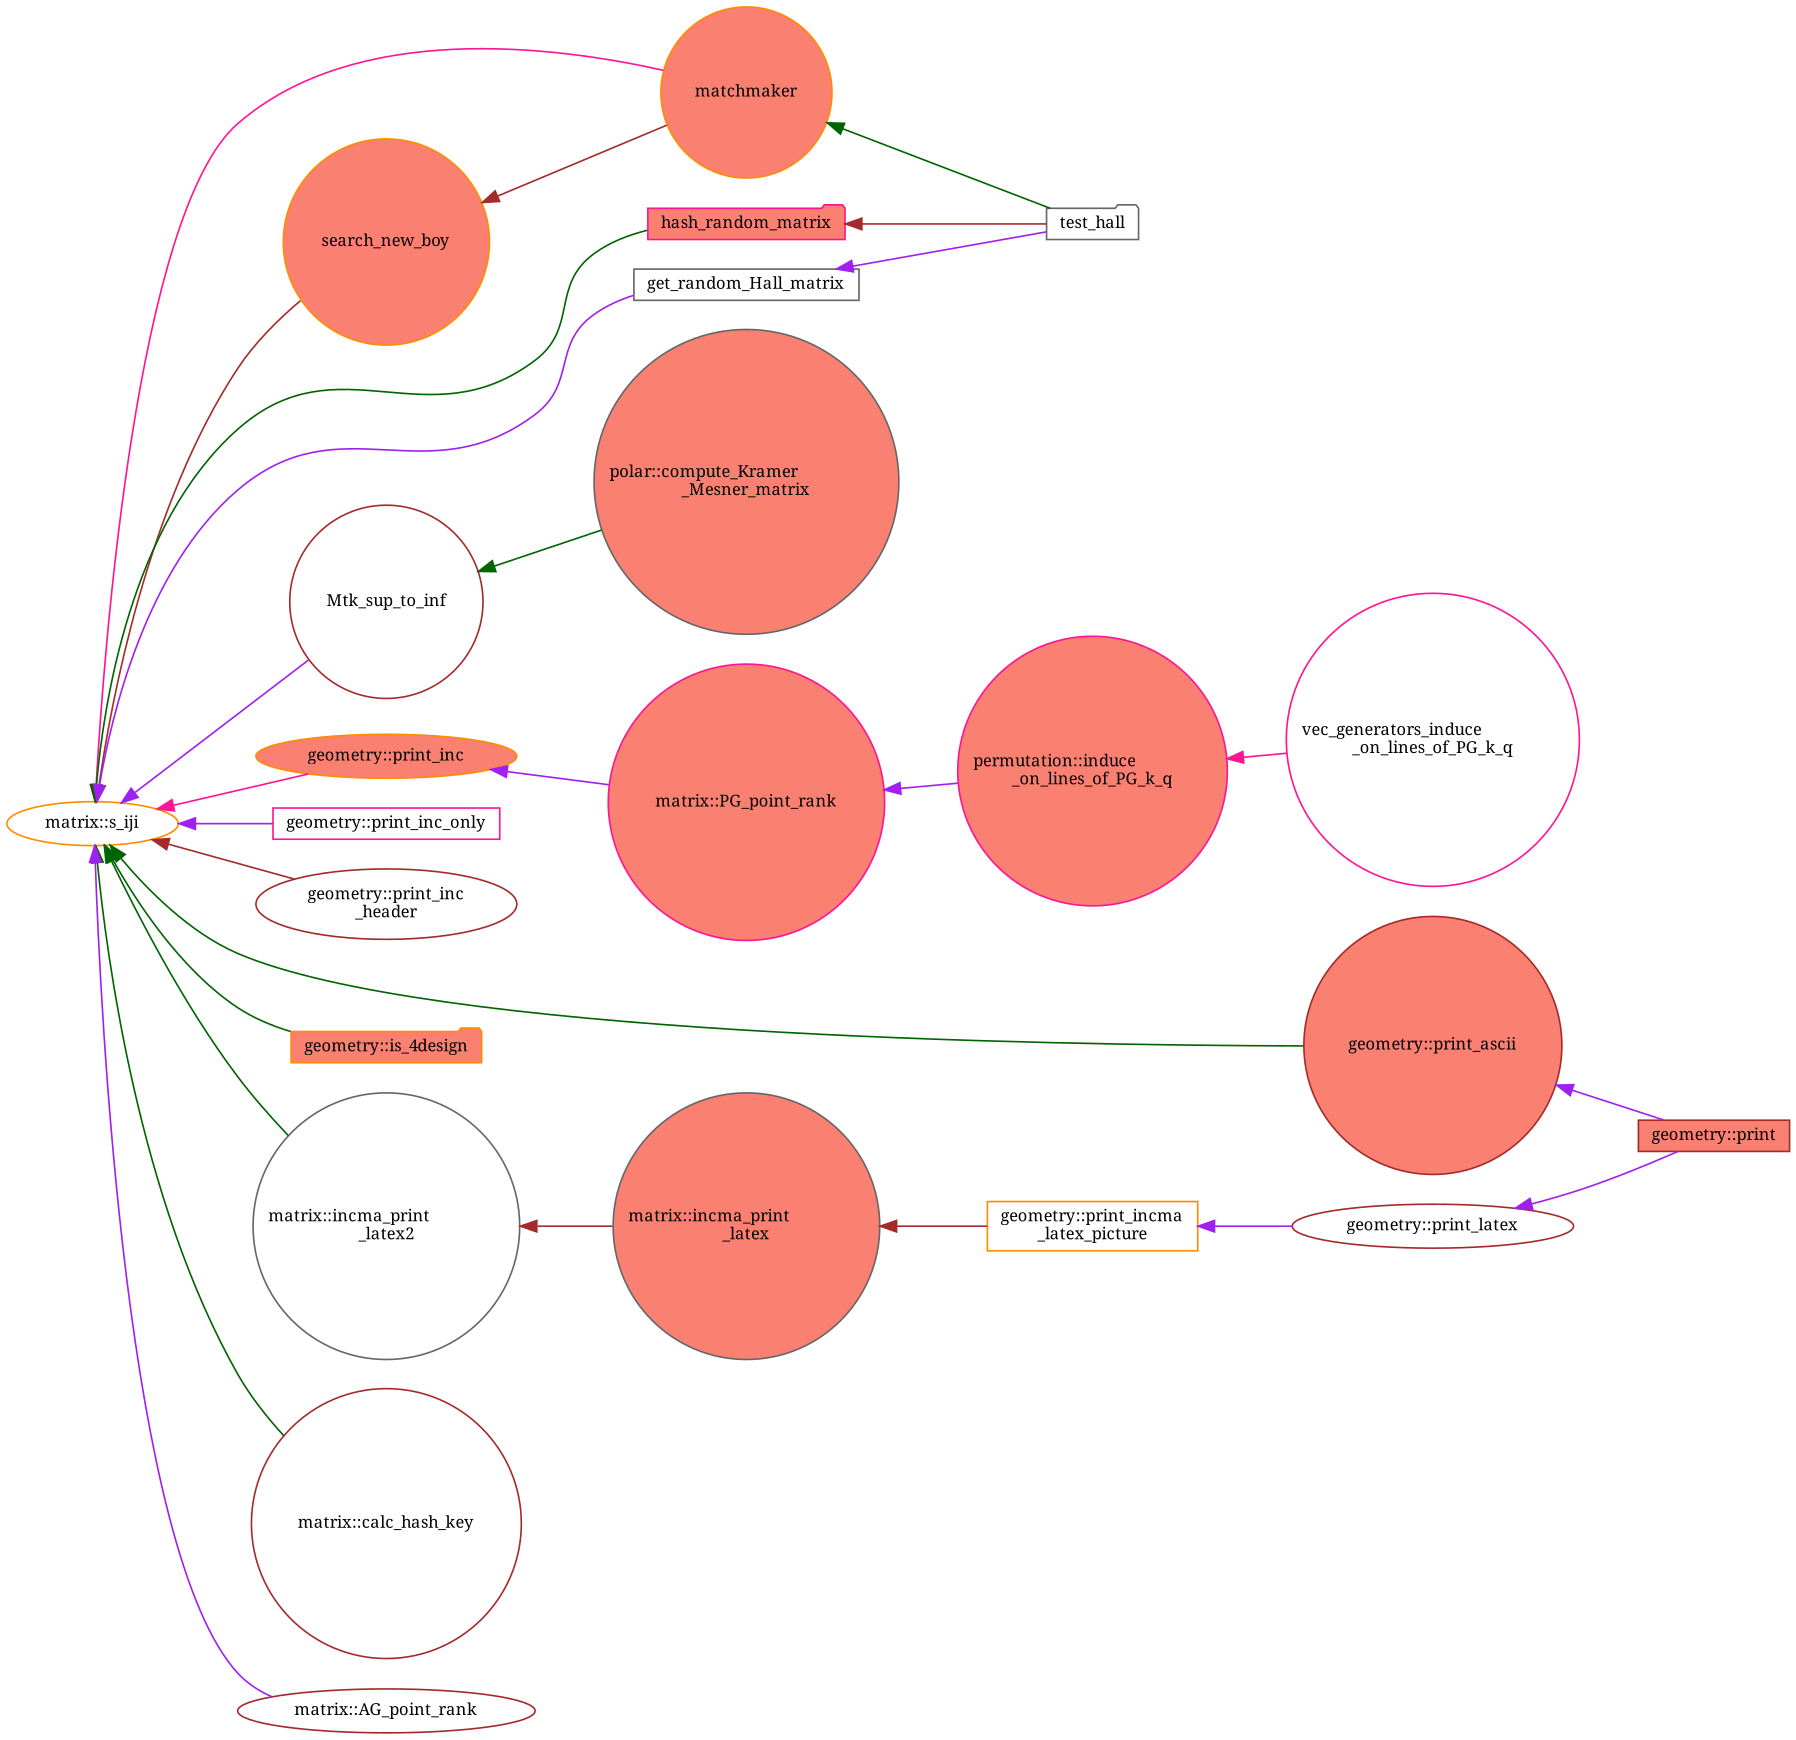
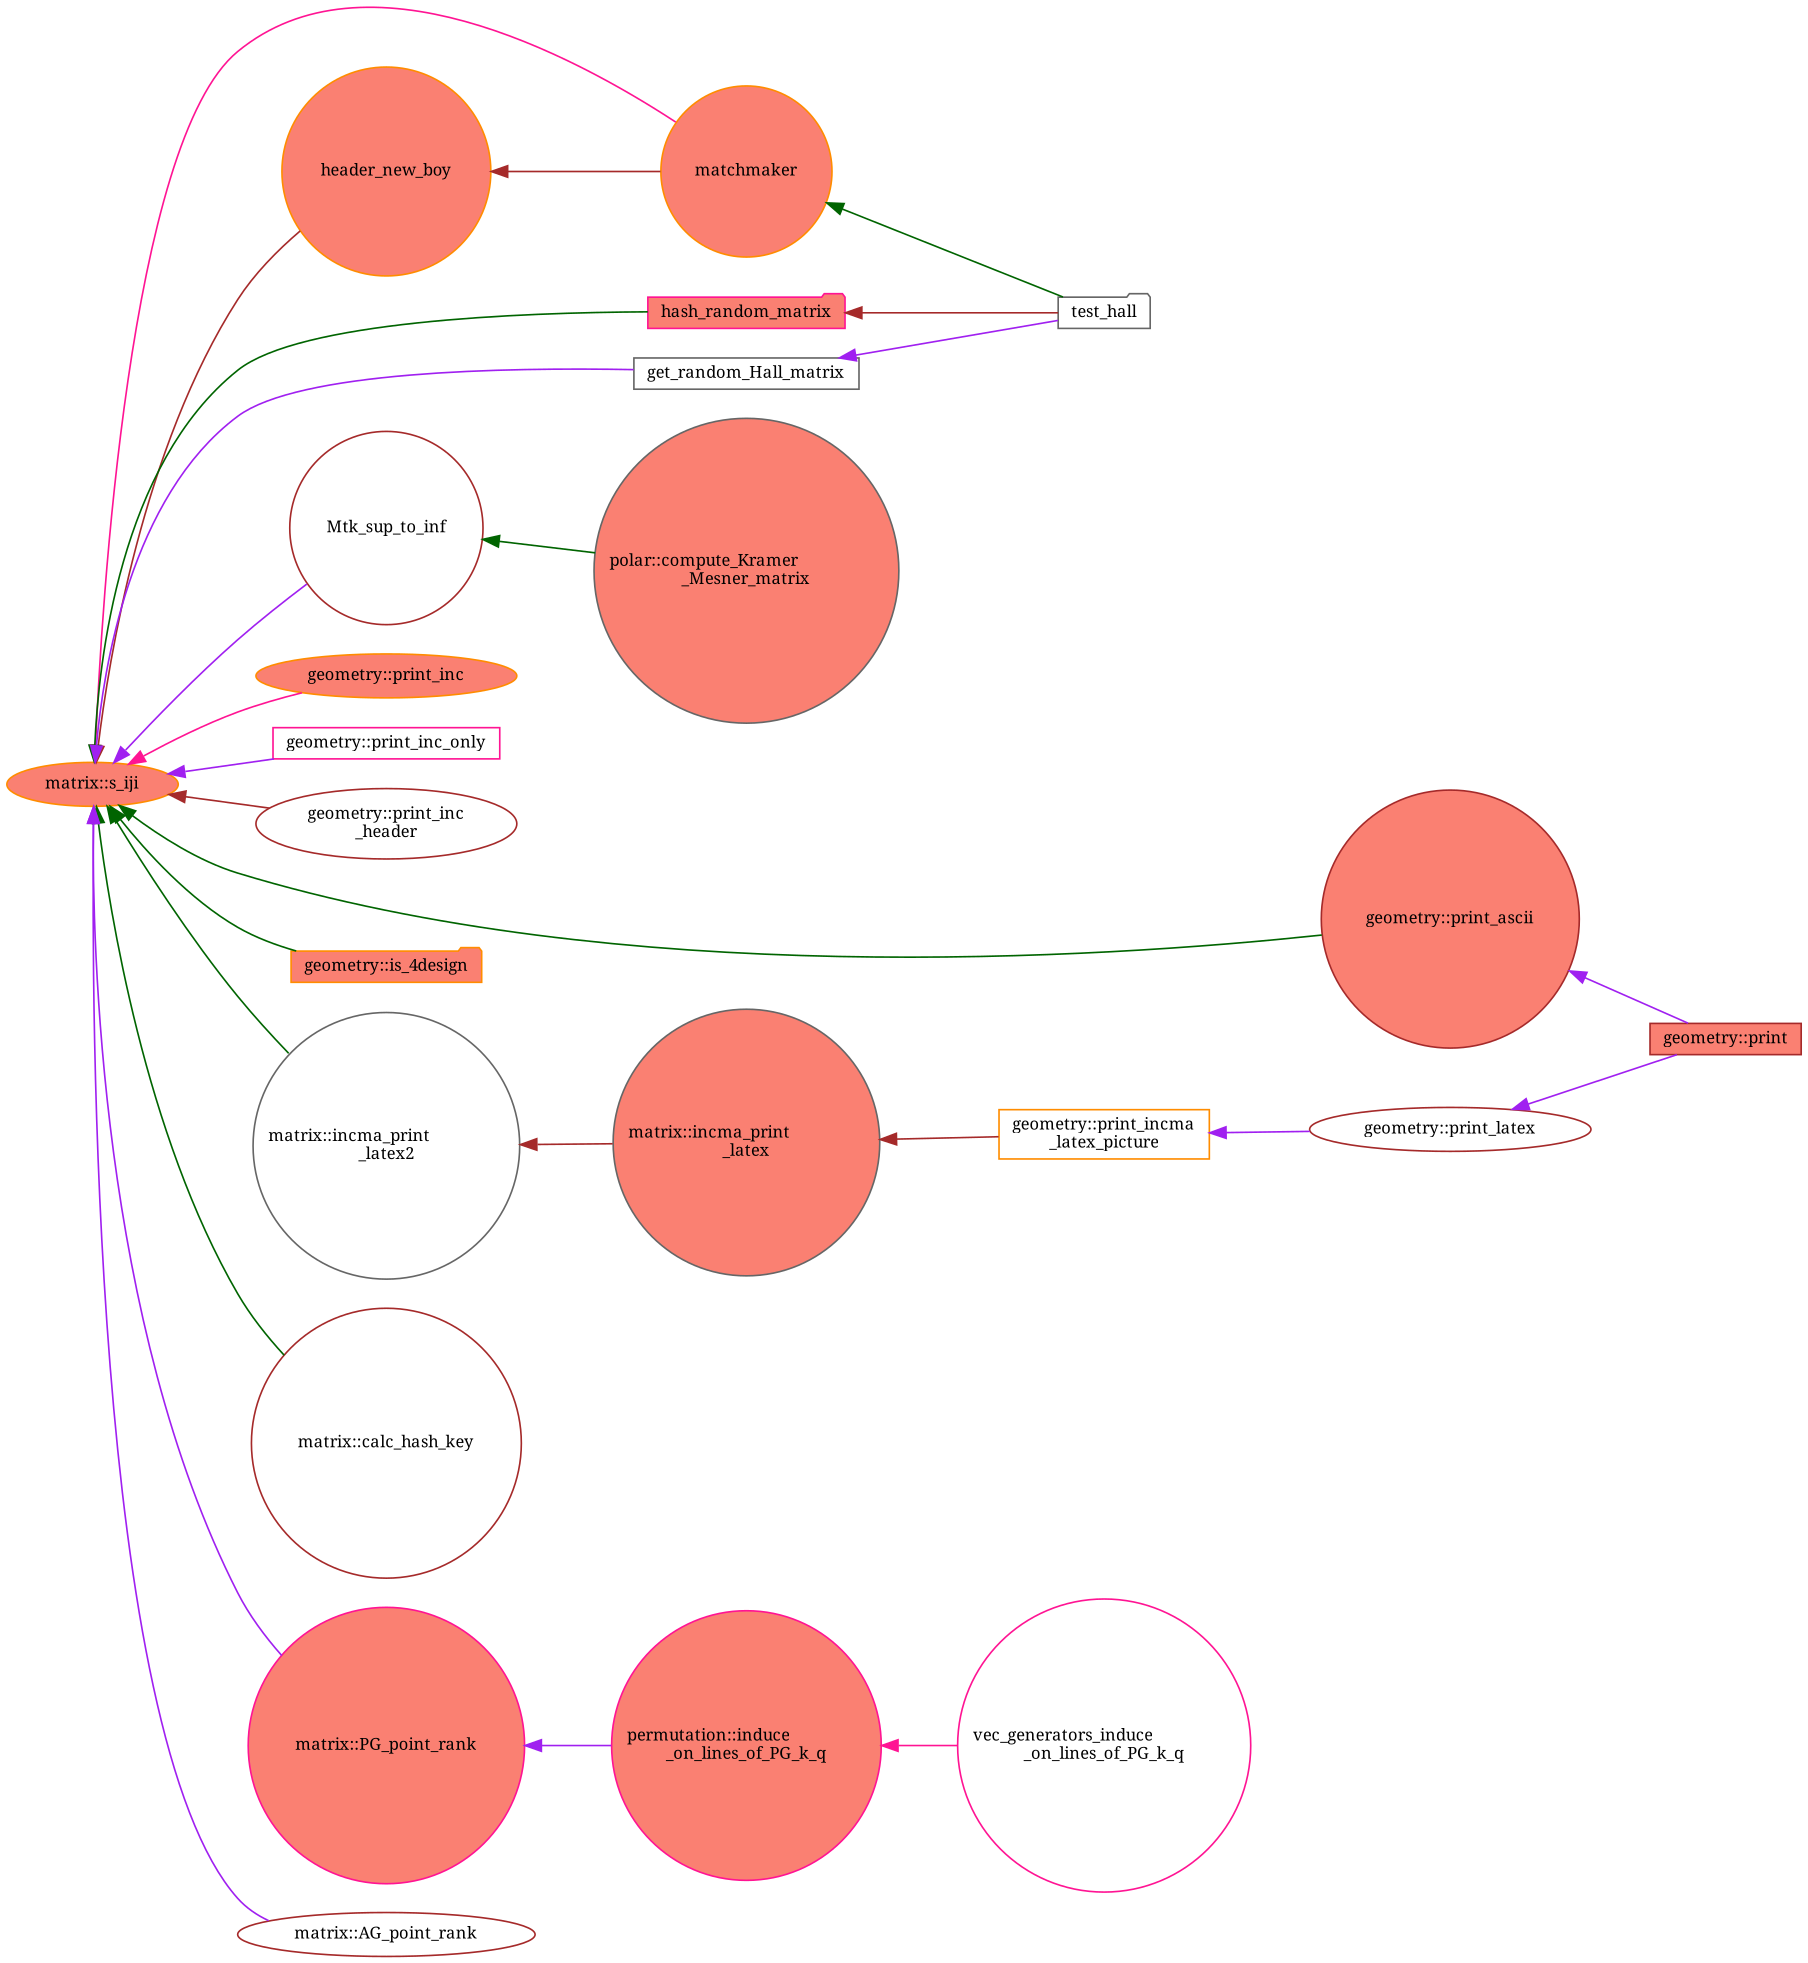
  digraph {
    fontname="Noto Serif"
    rankdir=LR
    node [color=brown fillcolor=salmon fontname="Noto Serif" fontsize=10 shape=circle style=filled]
    edge [color=purple dir=back fontname="Noto Serif" fontsize=10 labelfontname=Helvetica labelfontsize=10 style=solid]
-   n1 [color=darkorange fillcolor=white fontcolor=black height=0.2 label="matrix::s_iji" shape=ellipse width=0.4]
+   n1 [color=darkorange fontcolor=black height=0.2 label="matrix::s_iji" shape=ellipse width=0.4]
    n2 [color=darkorange height=0.2 label=matchmaker width=0.4]
-   n3 [color=darkorange height=0.2 label=search_new_boy width=0.4]
+   n3 [color=darkorange height=0.2 label=header_new_boy width=0.4]
    n4 [color=deeppink height=0.2 label=hash_random_matrix shape=folder width=0.4]
    n5 [color=gray40 fillcolor=white height=0.2 label=get_random_Hall_matrix shape=box width=0.4]
    n6 [fillcolor=white height=0.2 label=Mtk_sup_to_inf width=0.4]
    n7 [color=darkorange height=0.2 label="geometry::print_inc" shape=ellipse width=0.4]
    n8 [color=deeppink fillcolor=white height=0.2 label="geometry::print_inc_only" shape=box width=0.4]
    n9 [fillcolor=white height=0.2 label="geometry::print_inc\l_header" shape=ellipse width=0.4]
    n10 [height=0.2 label="geometry::print_ascii" width=0.4]
    n11 [color=darkorange height=0.2 label="geometry::is_4design" shape=folder width=0.4]
    n12 [color=gray40 fillcolor=white height=0.2 label="matrix::incma_print\l_latex2" width=0.4]
    n13 [fillcolor=white height=0.2 label="matrix::calc_hash_key" width=0.4]
    n14 [color=deeppink height=0.2 label="matrix::PG_point_rank" width=0.4]
    n15 [fillcolor=white height=0.2 label="matrix::AG_point_rank" shape=ellipse width=0.4]
    n16 [color=gray40 fillcolor=white height=0.2 label=test_hall shape=folder width=0.4]
    n17 [color=gray40 height=0.2 label="polar::compute_Kramer\l_Mesner_matrix" width=0.4]
    n18 [height=0.2 label="geometry::print" shape=box width=0.4]
    n19 [color=gray40 height=0.2 label="matrix::incma_print\l_latex" width=0.4]
    n20 [color=deeppink height=0.2 label="permutation::induce\l_on_lines_of_PG_k_q" width=0.4]
    n21 [color=darkorange fillcolor=white height=0.2 label="geometry::print_incma\l_latex_picture" shape=box width=0.4]
    n22 [fillcolor=white height=0.2 label="geometry::print_latex" shape=ellipse width=0.4]
    n23 [color=deeppink fillcolor=white height=0.2 label="vec_generators_induce\l_on_lines_of_PG_k_q" width=0.4]
    n1 -> n2 [color=deeppink]
    n1 -> n3 [color=brown]
    n1 -> n4 [color=darkgreen]
    n1 -> n5
    n1 -> n6
    n1 -> n7 [color=deeppink]
    n1 -> n8
    n1 -> n9 [color=brown]
    n1 -> n10 [color=darkgreen]
    n1 -> n11 [color=darkgreen]
    n1 -> n12 [color=darkgreen]
    n1 -> n13 [color=darkgreen]
-   n7 -> n14
+   n1 -> n14
    n1 -> n15
    n2 -> n16 [color=darkgreen]
    n3 -> n2 [color=brown]
    n4 -> n16 [color=brown]
    n5 -> n16
    n6 -> n17 [color=darkgreen]
    n10 -> n18
    n12 -> n19 [color=brown]
    n14 -> n20
    n19 -> n21 [color=brown]
    n20 -> n23 [color=deeppink]
    n21 -> n22
    n22 -> n18
  }
